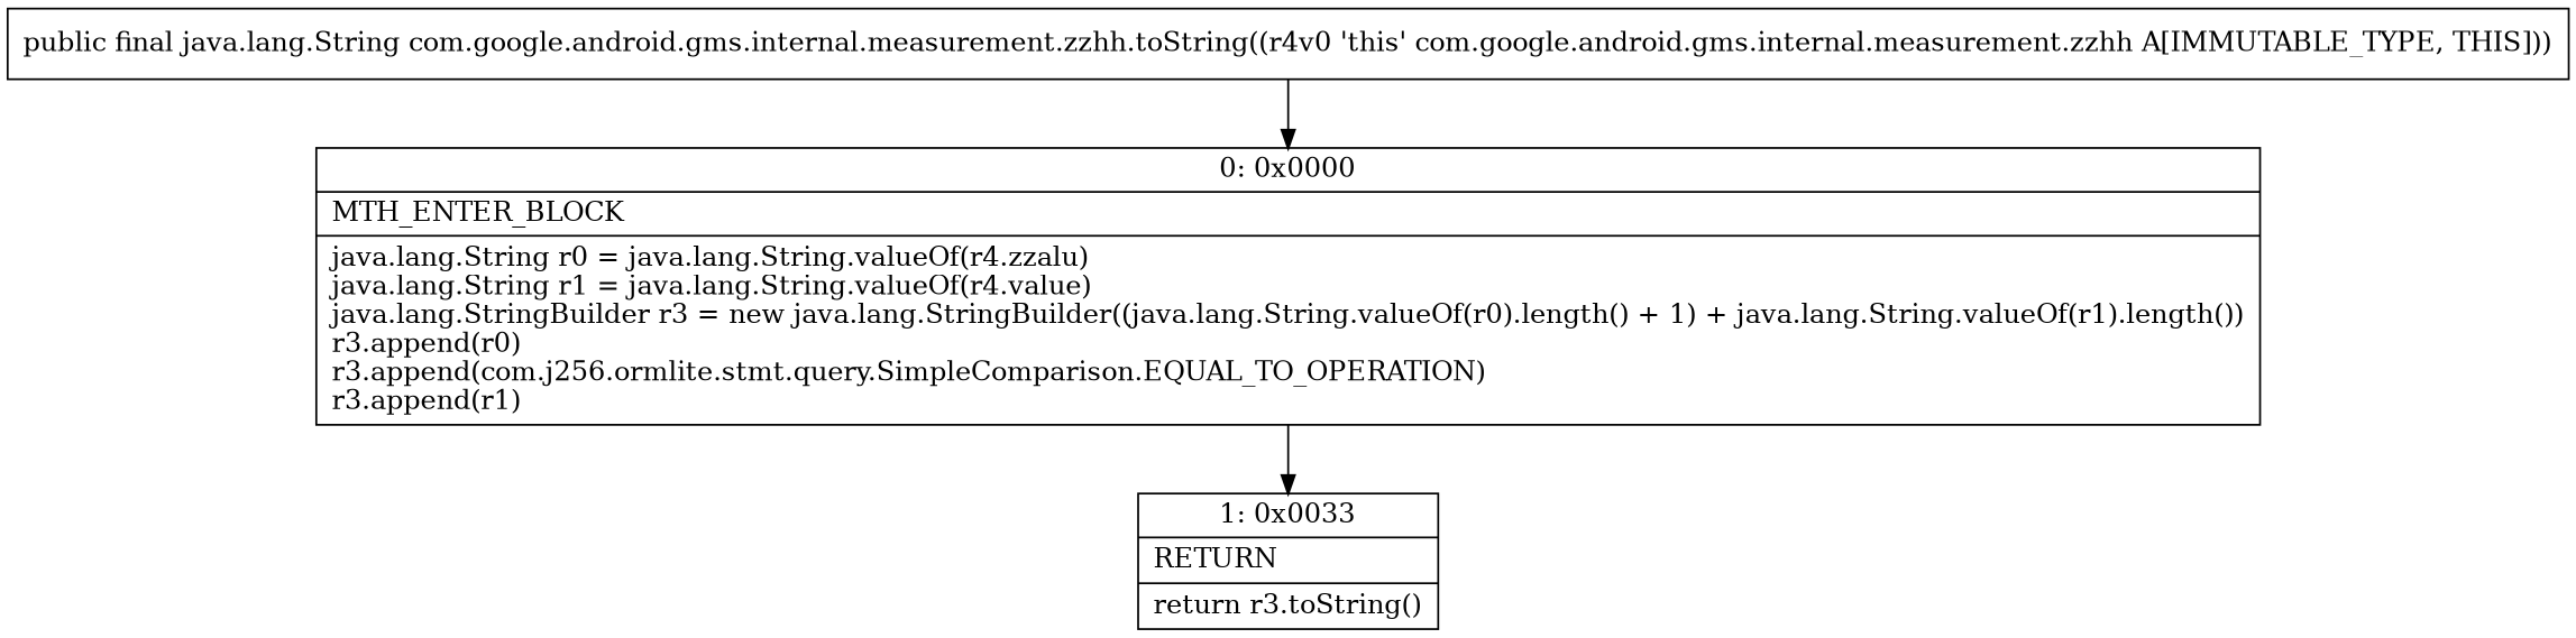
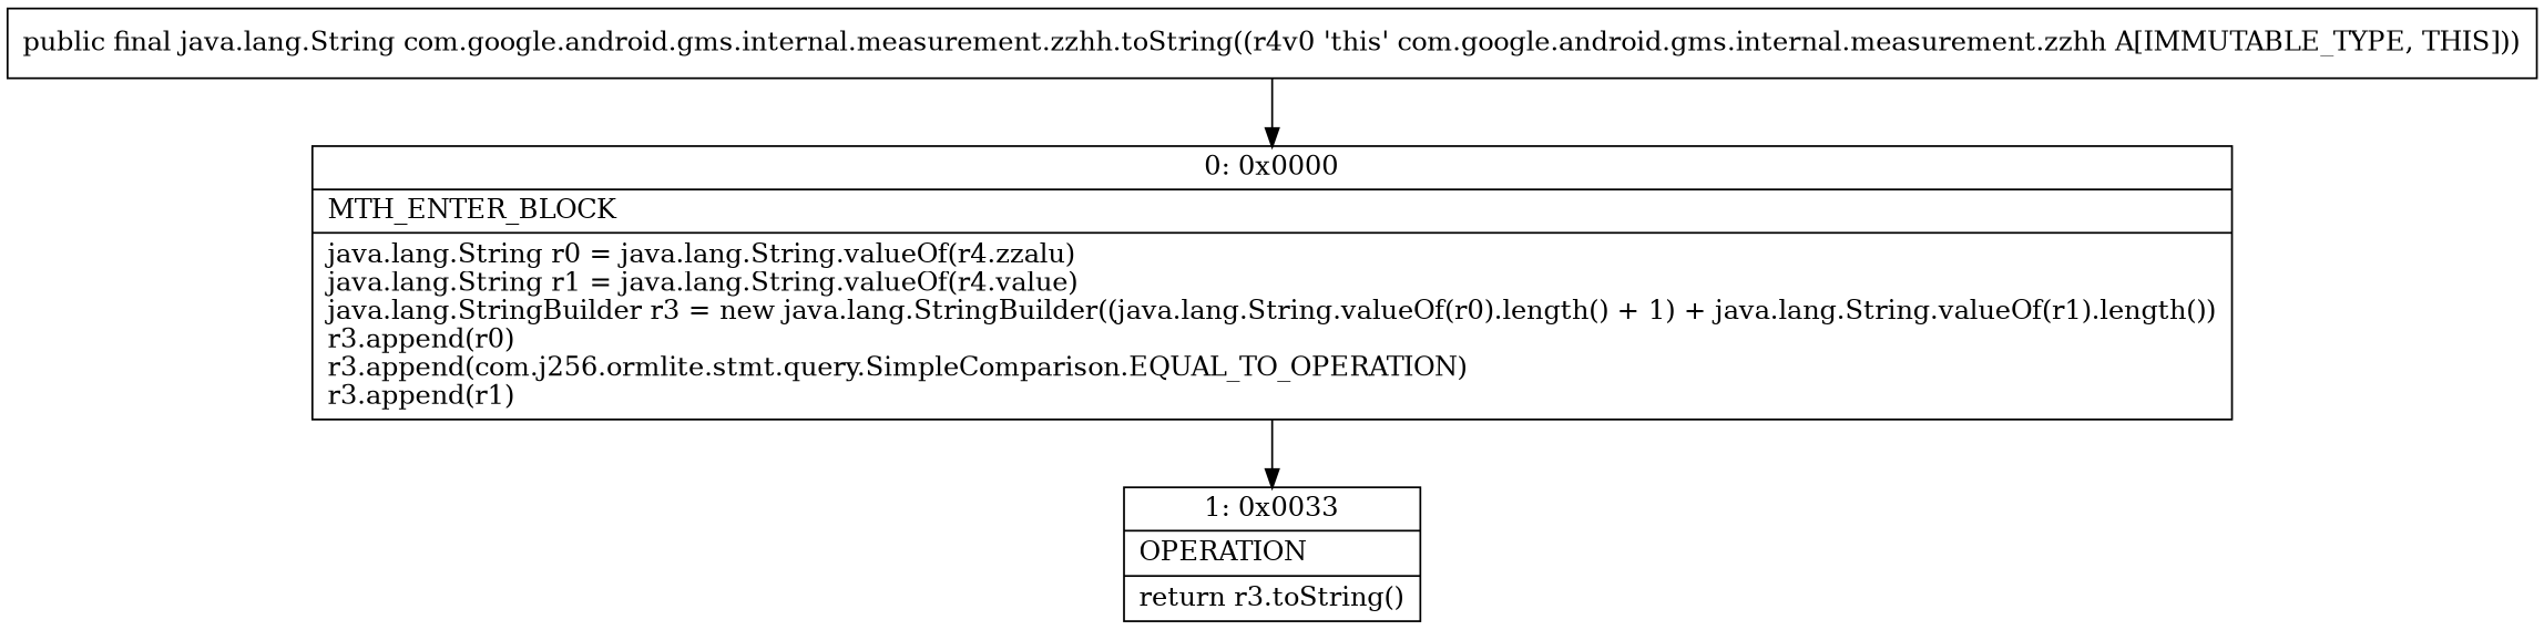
  digraph {
    node [shape=record]
    n1 [label="{0\:\ 0x0000|MTH_ENTER_BLOCK\l|java.lang.String r0 = java.lang.String.valueOf(r4.zzalu)\ljava.lang.String r1 = java.lang.String.valueOf(r4.value)\ljava.lang.StringBuilder r3 = new java.lang.StringBuilder((java.lang.String.valueOf(r0).length() + 1) + java.lang.String.valueOf(r1).length())\lr3.append(r0)\lr3.append(com.j256.ormlite.stmt.query.SimpleComparison.EQUAL_TO_OPERATION)\lr3.append(r1)\l}"]
-   n2 [label="{1\:\ 0x0033|RETURN\l|return r3.toString()\l}"]
+   n2 [label="{1\:\ 0x0033|OPERATION\l|return r3.toString()\l}"]
    n3 [label="{public final java.lang.String com.google.android.gms.internal.measurement.zzhh.toString((r4v0 'this' com.google.android.gms.internal.measurement.zzhh A[IMMUTABLE_TYPE, THIS])) }"]
    n1 -> n2
    n3 -> n1
  }
